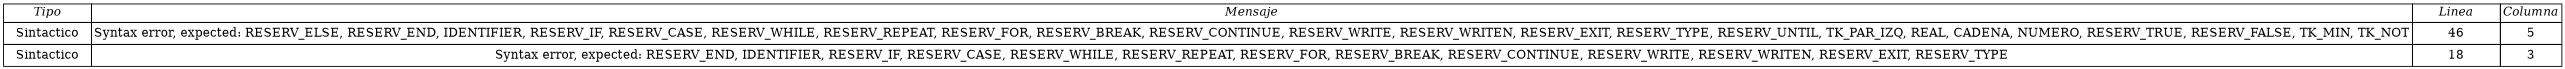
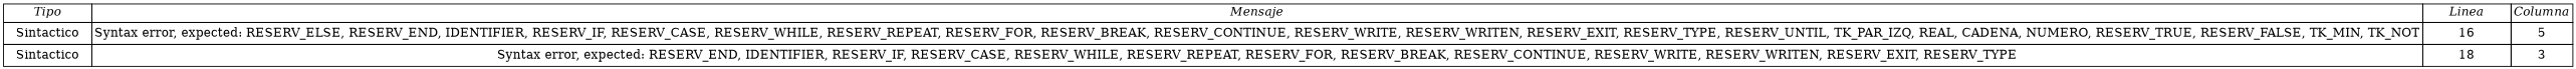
  digraph {
    nodesep=0.5
    rankdir=LR
    ranksep=2
-   n1 [label=< <table border="0" cellborder="1" cellspacing="0"><tr> <td width='100'><i>Tipo</i></td> <td width='100'><i>Mensaje</i></td> <td width='100'><i>Linea</i></td> <td><i width='100'>Columna</i></td> </tr> <tr> <td height='25'>Sintactico</td> <td height='25'>Syntax error, expected: RESERV_ELSE, RESERV_END, IDENTIFIER, RESERV_IF, RESERV_CASE, RESERV_WHILE, RESERV_REPEAT, RESERV_FOR, RESERV_BREAK, RESERV_CONTINUE, RESERV_WRITE, RESERV_WRITEN, RESERV_EXIT, RESERV_TYPE, RESERV_UNTIL, TK_PAR_IZQ, REAL, CADENA, NUMERO, RESERV_TRUE, RESERV_FALSE, TK_MIN, TK_NOT</td> <td height='25'>46</td> <td height='25'>5</td> </tr><tr> <td height='25'>Sintactico</td> <td height='25'>Syntax error, expected: RESERV_END, IDENTIFIER, RESERV_IF, RESERV_CASE, RESERV_WHILE, RESERV_REPEAT, RESERV_FOR, RESERV_BREAK, RESERV_CONTINUE, RESERV_WRITE, RESERV_WRITEN, RESERV_EXIT, RESERV_TYPE</td> <td height='25'>18</td> <td height='25'>3</td> </tr> </table>> shape=plain]
+   n1 [label=< <table border="0" cellborder="1" cellspacing="0"><tr> <td width='100'><i>Tipo</i></td> <td width='100'><i>Mensaje</i></td> <td width='100'><i>Linea</i></td> <td><i width='100'>Columna</i></td> </tr> <tr> <td height='25'>Sintactico</td> <td height='25'>Syntax error, expected: RESERV_ELSE, RESERV_END, IDENTIFIER, RESERV_IF, RESERV_CASE, RESERV_WHILE, RESERV_REPEAT, RESERV_FOR, RESERV_BREAK, RESERV_CONTINUE, RESERV_WRITE, RESERV_WRITEN, RESERV_EXIT, RESERV_TYPE, RESERV_UNTIL, TK_PAR_IZQ, REAL, CADENA, NUMERO, RESERV_TRUE, RESERV_FALSE, TK_MIN, TK_NOT</td> <td height='25'>16</td> <td height='25'>5</td> </tr><tr> <td height='25'>Sintactico</td> <td height='25'>Syntax error, expected: RESERV_END, IDENTIFIER, RESERV_IF, RESERV_CASE, RESERV_WHILE, RESERV_REPEAT, RESERV_FOR, RESERV_BREAK, RESERV_CONTINUE, RESERV_WRITE, RESERV_WRITEN, RESERV_EXIT, RESERV_TYPE</td> <td height='25'>18</td> <td height='25'>3</td> </tr> </table>> shape=plain]
  }
